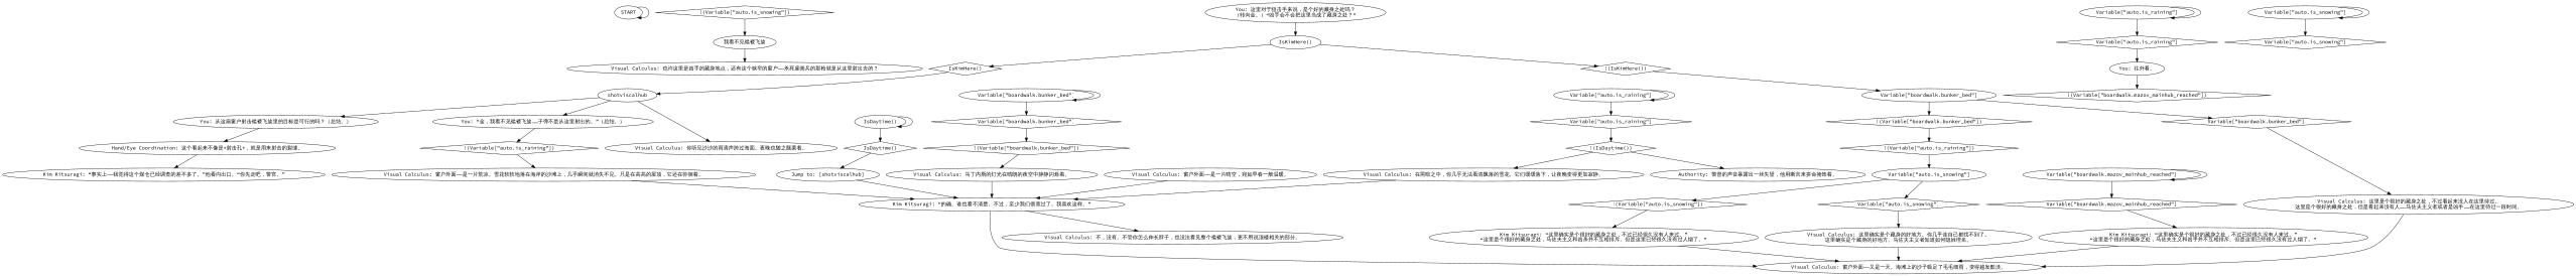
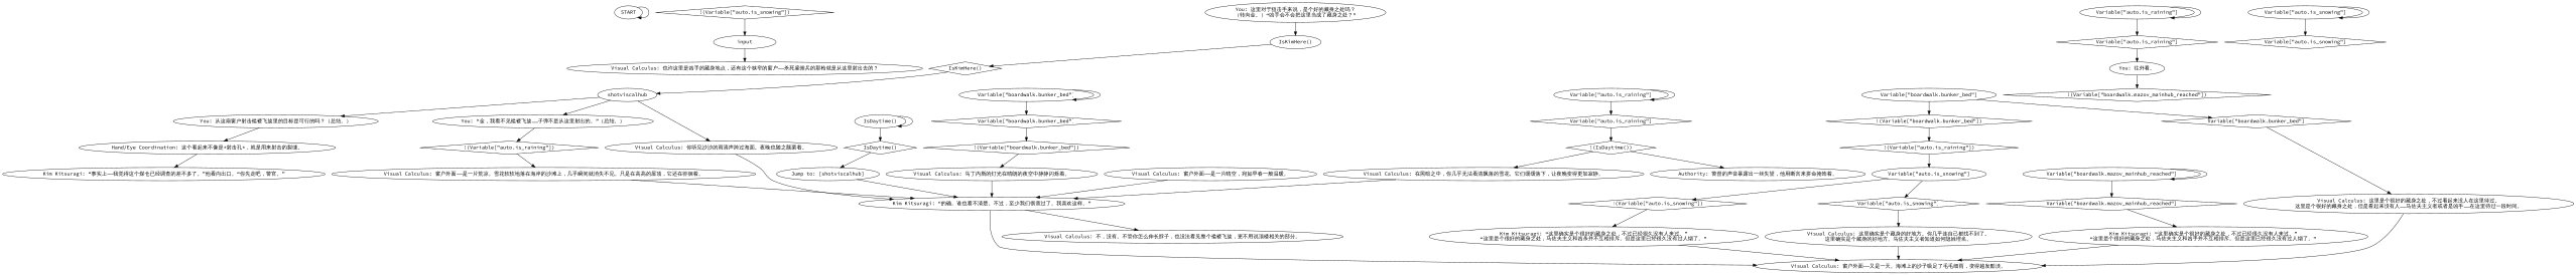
  digraph {
    fontname="Source Code Pro"
    node [fontname="Source Code Pro"]
    edge [fontname="Source Code Pro"]
    n1 [label=START]
-   n2 [label="我看不见褴褛飞旋"]
+   n2 [label=input]
    n3 [label="Visual Calculus: 也许这里是凶手的藏身地点，还有这个狭窄的窗户——杀死雇佣兵的那枪就是从这里射出去的？"]
    n4 [label="Visual Calculus: 马丁内斯的灯光在晴朗的夜空中静静闪烁着。"]
    n5 [label="Kim Kitsuragi: “的确。谁也看不清楚。不过，至少我们彻查过了。我喜欢这样。”"]
    n6 [label="Visual Calculus: 窗户外面——又是一天。海滩上的沙子吸足了毛毛细雨，变得越发黯淡。"]
    n7 [label="Visual Calculus: 不，没有。不管你怎么伸长脖子，也没法看见整个褴褛飞旋，更不用说顶楼相关的部分。"]
    n8 [label="Kim Kitsuragi: “这里确实是个很好的藏身之处，不过已经很久没有人来过。”\n“这里是个很好的藏身之处，马佐夫主义和凶杀并不互相排斥。但是这里已经很久没有过人烟了。”"]
    n9 [label="Visual Calculus: 窗户外面——是一片晴空，宛如早春一般温暖。"]
    n10 [label="Hand/Eye Coordination: 这个看起来不像是*射击孔*，就是用来射击的裂缝。"]
    n11 [label="Kim Kitsuragi: “事实上——我觉得这个煤仓已经调查的差不多了。”他看向出口。“你先走吧，警官。”"]
    n12 [label="Authority: 警督的声音暴露出一丝失望，他用断言来拼命掩饰着。"]
    n13 [label="Visual Calculus: 在黑暗之中，你几乎无法看清飘落的雪花。它们缓缓落下，让夜晚变得更加寂静。"]
    n14 [label="Variable[\"auto.is_raining\"]"]
    n15 [label="Variable[\"auto.is_raining\"]" shape=diamond]
    n16 [label="You: 往外看。"]
    n17 [label="!(Variable[\"boardwalk.mazov_mainhub_reached\"])" shape=diamond]
    n18 [label="!(Variable[\"auto.is_raining\"])" shape=diamond]
    n19 [label="Visual Calculus: 窗户外面——是一片荒凉。雪花软软地落在海岸的沙滩上，几乎瞬间就消失不见。只是在高高的屋顶，它还在徘徊着。"]
    n20 [label=shotviscalhub]
    n21 [label="Visual Calculus: 你听见沙沙的雨滴声跨过海面。夜晚也随之颤栗着。"]
    n22 [label="You: “金，我看不见褴褛飞旋……子弹不是从这里射出的。”（总结。）"]
    n23 [label="You: 从这扇窗户射击褴褛飞旋里的目标是可行的吗？（总结。）"]
    n24 [label="Variable[\"boardwalk.bunker_bed\"]"]
    n25 [label="Variable[\"boardwalk.bunker_bed\"]" shape=diamond]
    n26 [label="!(Variable[\"boardwalk.bunker_bed\"])" shape=diamond]
    n27 [label="Kim Kitsuragi: “这里确实是个很好的藏身之处，不过已经很久没有人来过。”\n“这里是个很好的藏身之处，马佐夫主义和凶手并不互相排斥。但是这里已经很久没有过人烟了。”"]
    n28 [label="!(Variable[\"auto.is_snowing\"])" shape=diamond]
    n29 [label="Variable[\"boardwalk.mazov_mainhub_reached\"]"]
    n30 [label="Variable[\"boardwalk.mazov_mainhub_reached\"]" shape=diamond]
    n31 [label="IsDaytime()"]
    n32 [label="IsDaytime()" shape=diamond]
    n33 [label="Jump to: [shotviscalhub]"]
    n34 [label="!(IsDaytime())" shape=diamond]
    n35 [label="Variable[\"auto.is_raining\"]"]
    n36 [label="Variable[\"auto.is_raining\"]" shape=diamond]
    n37 [label="!(Variable[\"auto.is_raining\"])" shape=diamond]
    n38 [label="Variable[\"auto.is_snowing\"]"]
    n39 [label="Variable[\"auto.is_snowing\"]" shape=diamond]
    n40 [label="!(Variable[\"auto.is_snowing\"])" shape=diamond]
    n41 [label="Visual Calculus: 这里确实是个藏身的好地方。你几乎连自己都找不到了。\n这里确实是个藏身的好地方。马佐夫主义者知道如何隐姓埋名。"]
    n42 [label="Variable[\"auto.is_snowing\"]"]
    n43 [label="Variable[\"auto.is_snowing\"]" shape=diamond]
    n44 [label="You: 这里对于狙击手来说，是个好的藏身之处吗？\n（转向金。）“凶手会不会把这里当成了藏身之处？”"]
    n45 [label="IsKimHere()"]
    n46 [label="IsKimHere()" shape=diamond]
-   n47 [label="!(IsKimHere())" shape=diamond]
    n48 [label="Visual Calculus: 这里是个很好的藏身之处，不过看起来没人在这里待过。\n这里是个很好的藏身之处，但是看起来没有人——马佐夫主义者或者是凶手——在这里待过一段时间。"]
    n49 [label="Variable[\"boardwalk.bunker_bed\"]"]
    n50 [label="Variable[\"boardwalk.bunker_bed\"]" shape=diamond]
    n51 [label="!(Variable[\"boardwalk.bunker_bed\"])" shape=diamond]
    n1 -> n1
    n2 -> n3
    n4 -> n5
    n5 -> n6
    n5 -> n7
    n8 -> n6
    n9 -> n5
    n10 -> n11
    n13 -> n5
    n14 -> n14
    n14 -> n15
    n15 -> n16
    n16 -> n17
    n18 -> n19
    n19 -> n5
    n20 -> n21
    n20 -> n22
    n20 -> n23
+   n21 -> n5
    n22 -> n18
    n23 -> n10
    n24 -> n24
    n24 -> n25
    n25 -> n26
    n26 -> n4
    n27 -> n6
    n28 -> n2
    n29 -> n29
    n29 -> n30
    n30 -> n27
    n31 -> n31
    n31 -> n32
    n32 -> n33
    n33 -> n5
    n34 -> n12
    n34 -> n13
    n35 -> n35
    n35 -> n36
    n36 -> n34
    n37 -> n38
    n38 -> n39
    n38 -> n40
    n39 -> n41
    n40 -> n8
    n41 -> n6
    n42 -> n42
    n42 -> n43
    n44 -> n45
    n45 -> n46
-   n45 -> n47
    n46 -> n20
-   n47 -> n49
    n48 -> n6
    n49 -> n50
    n49 -> n51
    n50 -> n48
    n51 -> n37
  }
